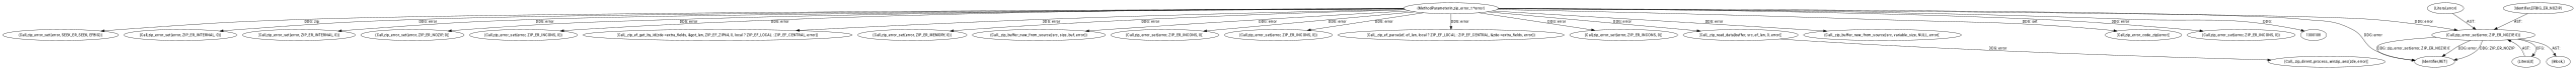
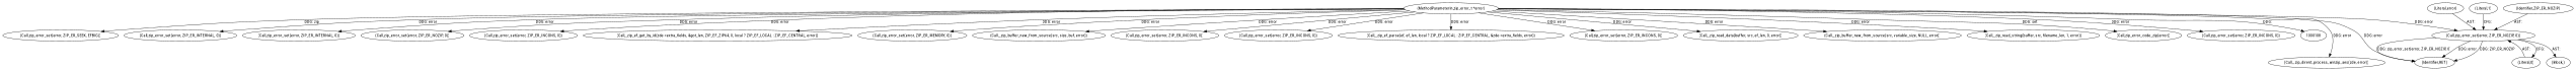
  digraph {
    fontname="Roboto Condensed"
    node [fontname="Roboto Condensed"]
    edge [fontname="Roboto Condensed"]
    n1 [label="(Call,zip_error_set(error, ZIP_ER_NOZIP, 0))"]
    n2 [label="(Literal,0)"]
    n3 [label="(Block,)"]
    n4 [label="(Identifier,RET)"]
    n5 [label="(MethodParameterIn,zip_error_t *error)"]
    n6 [label="(Call,_zip_dirent_process_winzip_aes(zde, error))"]
-   n7 [label="(Call,zip_error_set(error, SEEK_ER_SEEK, EFBIG))"]
+   n7 [label="(Call,zip_error_set(error, ZIP_ER_SEEK, EFBIG))"]
    n8 [label="(Call,zip_error_set(error, ZIP_ER_INTERNAL, 0))"]
    n9 [label="(Call,zip_error_set(error, ZIP_ER_INTERNAL, 0))"]
    n10 [label="(Call,zip_error_set(error, ZIP_ER_NOZIP, 0))"]
    n11 [label="(Call,zip_error_set(error, ZIP_ER_INCONS, 0))"]
    n12 [label="(Call,_zip_ef_get_by_id(zde->extra_fields, &got_len, ZIP_EF_ZIP64, 0, local ? ZIP_EF_LOCAL : ZIP_EF_CENTRAL, error))"]
    n13 [label="(Call,zip_error_set(error, ZIP_ER_MEMORY, 0))"]
    n14 [label="(Call,_zip_buffer_new_from_source(src, size, buf, error))"]
    n15 [label="(Call,zip_error_set(error, ZIP_ER_INCONS, 0))"]
    n16 [label="(Call,zip_error_set(error, ZIP_ER_INCONS, 0))"]
    n17 [label="(Call,_zip_ef_parse(ef, ef_len, local ? ZIP_EF_LOCAL : ZIP_EF_CENTRAL, &zde->extra_fields, error))"]
    n18 [label="(Call,zip_error_set(error, ZIP_ER_INCONS, 0))"]
    n19 [label="(Call,_zip_read_data(buffer, src, ef_len, 0, error))"]
    n20 [label="(Call,_zip_buffer_new_from_source(src, variable_size, NULL, error))"]
+   n21 [label="(Call,_zip_read_string(buffer, src, filename_len, 1, error))"]
    n22 [label="(Call,zip_error_code_zip(error))"]
    n23 [label="(Call,zip_error_set(error, ZIP_ER_INCONS, 0))"]
    1000108
-   n26 [label="(Identifier,EFBIG_ER_NOZIP)"]
+   n25 [label="(Literal,1)"]
+   n26 [label="(Identifier,ZIP_ER_NOZIP)"]
    n27 [label="(Literal,error)"]
    n1 -> n2 [label="CFG: "]
    n1 -> n3 [label="AST: "]
    n1 -> n4 [label="DDG: zip_error_set(error, ZIP_ER_NOZIP, 0)"]
    n1 -> n4 [label="DDG: error"]
    n1 -> n4 [label="DDG: ZIP_ER_NOZIP"]
    n2 -> n1 [label="AST: "]
    n5 -> n1 [label="DDG: error"]
    n5 -> n4 [label="DDG: error"]
-   n19 -> n6 [label="DDG: error"]
+   n5 -> n6 [label="DDG: error"]
    n5 -> n7 [label="DDG: zip"]
    n5 -> n8 [label="DDG: error"]
    n5 -> n9 [label="DDG: error"]
    n5 -> n10 [label="DDG: error"]
    n5 -> n11 [label="DDG: error"]
    n5 -> n12 [label="DDG: error"]
    n5 -> n13 [label="DDG: error"]
    n5 -> n14 [label="DDG: error"]
    n5 -> n15 [label="DDG: error"]
    n5 -> n16 [label="DDG: error"]
    n5 -> n17 [label="DDG: error"]
    n5 -> n18 [label="DDG: error"]
    n5 -> n19 [label="DDG: error"]
    n5 -> n20 [label="DDG: error"]
+   n5 -> n21 [label="DDG: error"]
    n5 -> n22 [label="DDG: set"]
    n5 -> n23 [label="DDG: error"]
    n5 -> 1000108 [label="DDG: "]
+   n25 -> n1 [label="CFG: "]
    n26 -> n1 [label="AST: "]
    n27 -> n1 [label="AST: "]
  }
